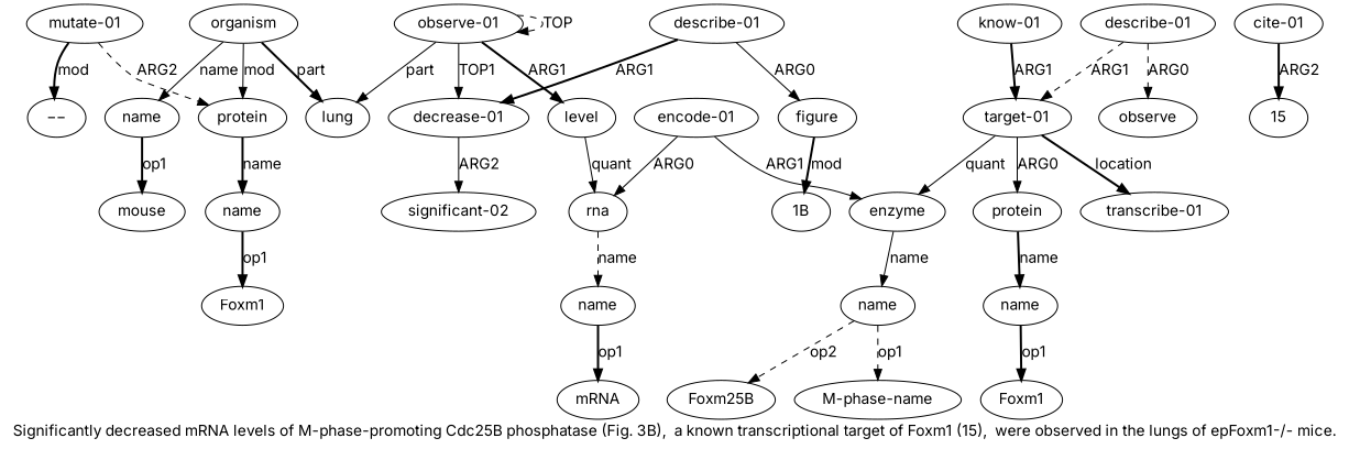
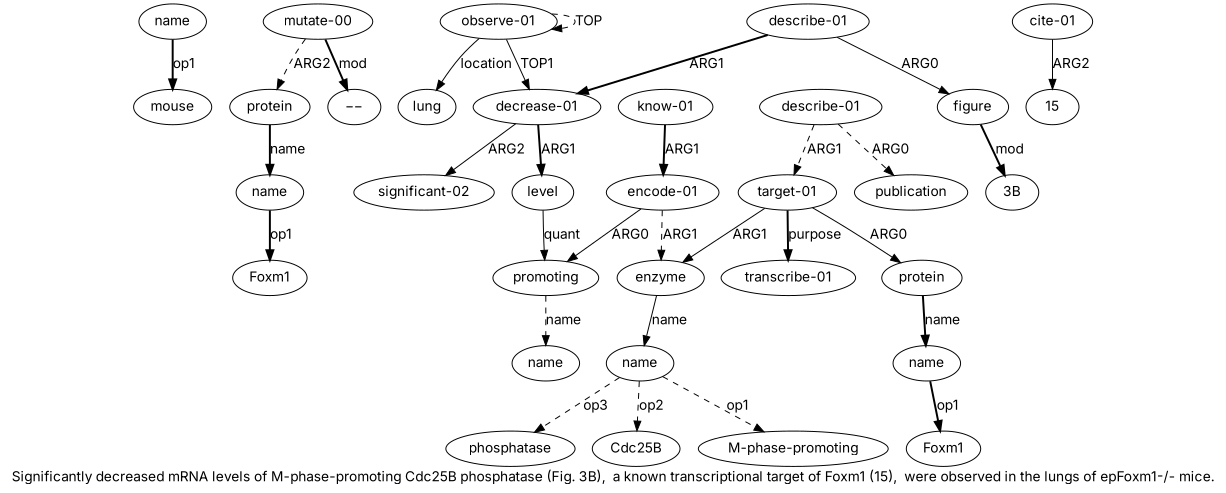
  digraph {
    fontname=Inter
    label="Significantly decreased mRNA levels of M-phase-promoting Cdc25B phosphatase (Fig. 3B),  a known transcriptional target of Foxm1 (15),  were observed in the lungs of epFoxm1-/- mice."
    node [color=black fontname=Inter gold_ind=-1 gold_label=name test_ind=-1 test_label=name]
    edge [color=black fontname=Inter gold_label=ARG1 style=bold test_label=ARG1]
-   n1 [gold_ind=20 gold_label=organism label=organism test_ind=20 test_label=organism]
    n2 [gold_ind=21 label=name test_ind=21]
    n3 [gold_ind=22 gold_label=protein label=protein test_ind=22 test_label=protein]
    n4 [gold_ind=19 gold_label=lung label=lung test_ind=19 test_label=lung]
    n5 [gold_label=mouse label=mouse test_label=mouse]
    n6 [gold_ind=23 label=name test_ind=23]
    n7 [gold_label=Foxm1 label=Foxm1 test_label=Foxm1]
-   n8 [gold_ind=24 gold_label="mutate-01" label="mutate-01" test_ind=24 test_label="mutate-01"]
+   n8 [gold_ind=24 gold_label="mutate-01" label="mutate-00" test_ind=24 test_label="mutate-01"]
    n9 [gold_label="−−" label="−−" test_label="−−"]
-   n10 [gold_label="3B" label="1B" test_label="3B"]
-   n12 [gold_label=Cdc25B label=Foxm25B test_label=Cdc25B]
+   n10 [gold_label="3B" label="3B" test_label="3B"]
+   n11 [gold_label=phosphatase label=phosphatase test_label=phosphatase]
+   n12 [gold_label=Cdc25B label=Cdc25B test_label=Cdc25B]
    n13 [gold_label=15 label=15 test_label=15]
    n14 [gold_ind=15 gold_label="cite-01" label="cite-01" test_ind=15 test_label="cite-01"]
-   n15 [gold_ind=14 gold_label=publication label=observe test_ind=14 test_label=publication]
+   n15 [gold_ind=14 gold_label=publication label=publication test_ind=14 test_label=publication]
    n16 [gold_ind=17 gold_label="describe-01" label="describe-01" test_ind=17 test_label="describe-01"]
    n17 [gold_ind=18 gold_label=figure label=figure test_ind=18 test_label=figure]
    n18 [gold_ind=1 gold_label="decrease-01" label="decrease-01" test_ind=1 test_label="decrease-01"]
    n19 [gold_ind=16 gold_label="significant-02" label="significant-02" test_ind=16 test_label="significant-02"]
    n20 [gold_ind=2 gold_label=level label=level test_ind=2 test_label=level]
-   n21 [gold_ind=3 gold_label=rna label=rna test_ind=3 test_label=rna]
+   n21 [gold_ind=3 gold_label=rna label=promoting test_ind=3 test_label=rna]
    n22 [gold_ind=11 gold_label="know-01" label="know-01" test_ind=11 test_label="know-01"]
    n23 [gold_ind=8 gold_label="target-01" label="target-01" test_ind=8 test_label="target-01"]
    n24 [gold_ind=12 gold_label="transcribe-01" label="transcribe-01" test_ind=12 test_label="transcribe-01"]
    n25 [gold_ind=6 gold_label=enzyme label=enzyme test_ind=6 test_label=enzyme]
    n26 [gold_ind=9 gold_label=protein label=protein test_ind=9 test_label=protein]
    n27 [gold_ind=7 label=name test_ind=7]
    n28 [gold_ind=10 label=name test_ind=10]
    n29 [gold_label=Foxm1 label=Foxm1 test_label=Foxm1]
    n30 [gold_ind=13 gold_label="describe-01" label="describe-01" test_ind=13 test_label="describe-01"]
    n31 [gold_ind=0 gold_label="observe-01" label="observe-01" test_ind=0 test_label="observe-01"]
    n32 [gold_ind=4 label=name test_ind=4]
-   n33 [gold_label=mRNA label=mRNA test_label=mRNA]
    n34 [gold_ind=5 gold_label="encode-01" label="encode-01" test_ind=5 test_label="encode-01"]
-   n35 [gold_label="M-phase-promoting" label="M-phase-name" test_label="M-phase-promoting"]
-   n1 -> n2 [gold_label=name label=name style=solid test_label=name]
-   n1 -> n3 [gold_label=mod label=mod style=solid test_label=mod]
-   n1 -> n4 [gold_label=part label=part test_label=part]
+   n35 [gold_label="M-phase-promoting" label="M-phase-promoting" test_label="M-phase-promoting"]
    n2 -> n5 [gold_label=op1 label=op1 test_label=op1]
    n3 -> n6 [gold_label=name label=name test_label=name]
    n6 -> n7 [gold_label=op1 label=op1 test_label=op1]
    n8 -> n3 [gold_label=ARG2 label=ARG2 style=dashed test_label=ARG2]
    n8 -> n9 [gold_label=mod label=mod test_label=mod]
-   n14 -> n13 [gold_label=ARG2 label=ARG2 test_label=ARG2]
+   n14 -> n13 [gold_label=ARG2 label=ARG2 style=solid test_label=ARG2]
    n16 -> n17 [gold_label=ARG0 label=ARG0 style=solid test_label=ARG0]
    n16 -> n18 [label=ARG1]
    n17 -> n10 [gold_label=mod label=mod test_label=mod]
    n18 -> n19 [gold_label=ARG2 label=ARG2 style=solid test_label=ARG2]
-   n31 -> n20 [label=ARG1]
+   n18 -> n20 [label=ARG1]
    n20 -> n21 [gold_label=quant label=quant style=solid test_label=quant]
    n21 -> n32 [gold_label=name label=name style=dashed test_label=name]
-   n22 -> n23 [label=ARG1]
-   n23 -> n24 [gold_label=purpose label=location test_label=purpose]
-   n23 -> n25 [label=quant style=solid]
+   n22 -> n34 [label=ARG1]
+   n23 -> n24 [gold_label=purpose label=purpose test_label=purpose]
+   n23 -> n25 [label=ARG1 style=solid]
    n23 -> n26 [gold_label=ARG0 label=ARG0 style=solid test_label=ARG0]
    n25 -> n27 [gold_label=name label=name style=solid test_label=name]
    n26 -> n28 [gold_label=name label=name test_label=name]
+   n27 -> n11 [gold_label=op3 label=op3 style=dashed test_label=op3]
    n27 -> n12 [gold_label=op2 label=op2 style=dashed test_label=op2]
    n27 -> n35 [gold_label=op1 label=op1 style=dashed test_label=op1]
    n28 -> n29 [gold_label=op1 label=op1 test_label=op1]
    n30 -> n15 [gold_label=ARG0 label=ARG0 style=dashed test_label=ARG0]
    n30 -> n23 [label=ARG1 style=dashed]
-   n31 -> n4 [gold_label=location label=part style=solid test_label=location]
+   n31 -> n4 [gold_label=location label=location style=solid test_label=location]
    n31 -> n18 [label=TOP1 style=solid]
    n31 -> n31 [gold_label=TOP label=TOP style=dashed test_label=TOP]
-   n32 -> n33 [gold_label=op1 label=op1 test_label=op1]
    n34 -> n21 [gold_label=ARG0 label=ARG0 style=solid test_label=ARG0]
-   n34 -> n25 [label=ARG1 style=solid]
+   n34 -> n25 [label=ARG1 style=dashed]
  }
